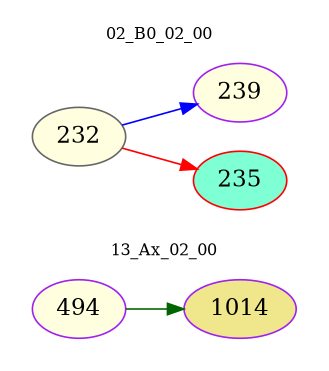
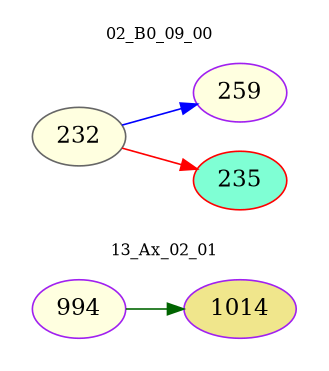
  digraph {
    rankdir=LR
    node [color=purple fillcolor=lightyellow style=filled]
-   n1 [label=494]
+   n1 [label=994]
    n2 [fillcolor=khaki label=1014]
    n3 [color=red fillcolor=aquamarine label=235]
    n4 [color=gray40 label=232]
-   n5 [label=239]
+   n5 [label=259]
    subgraph cluster_1 {
      color=white
      fontsize=10
-     label="13_Ax_02_00"
+     label="13_Ax_02_01"
      n1
      n2
    }
    subgraph cluster_2 {
      color=white
      fontsize=10
-     label="02_B0_02_00"
+     label="02_B0_09_00"
      n3
      n4
      n5
    }
    n1 -> n2 [color=darkgreen]
    n4 -> n3 [color=red]
    n4 -> n5 [color=blue]
  }
